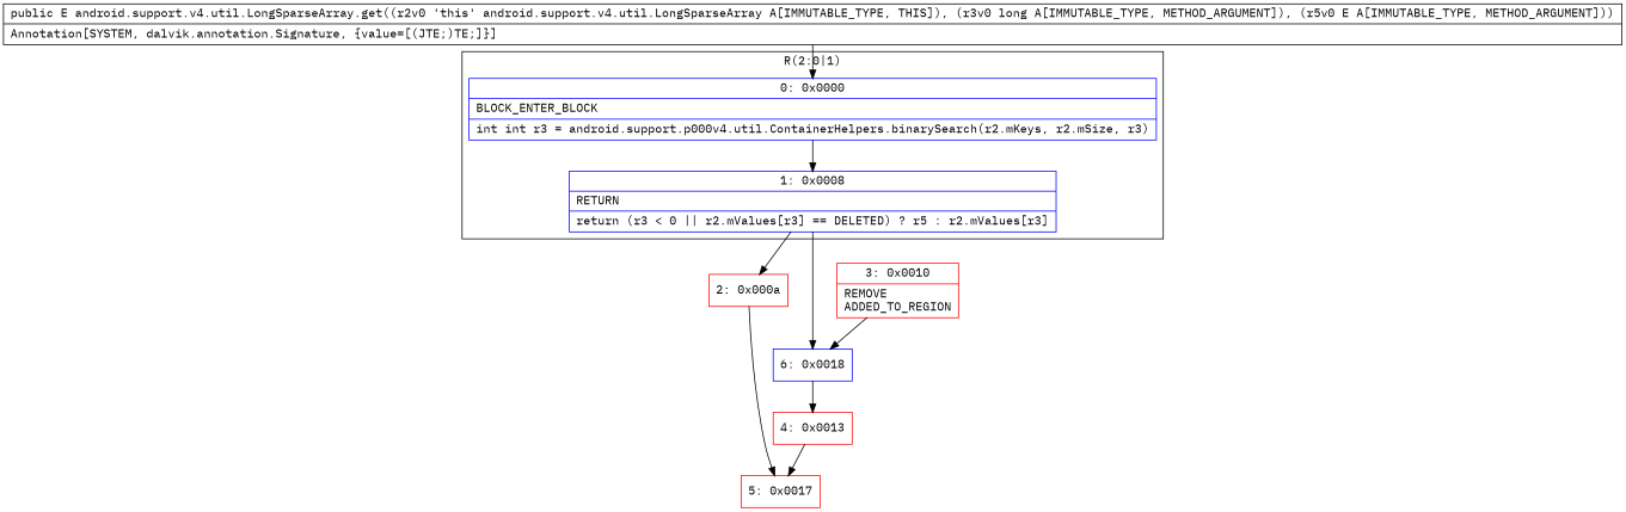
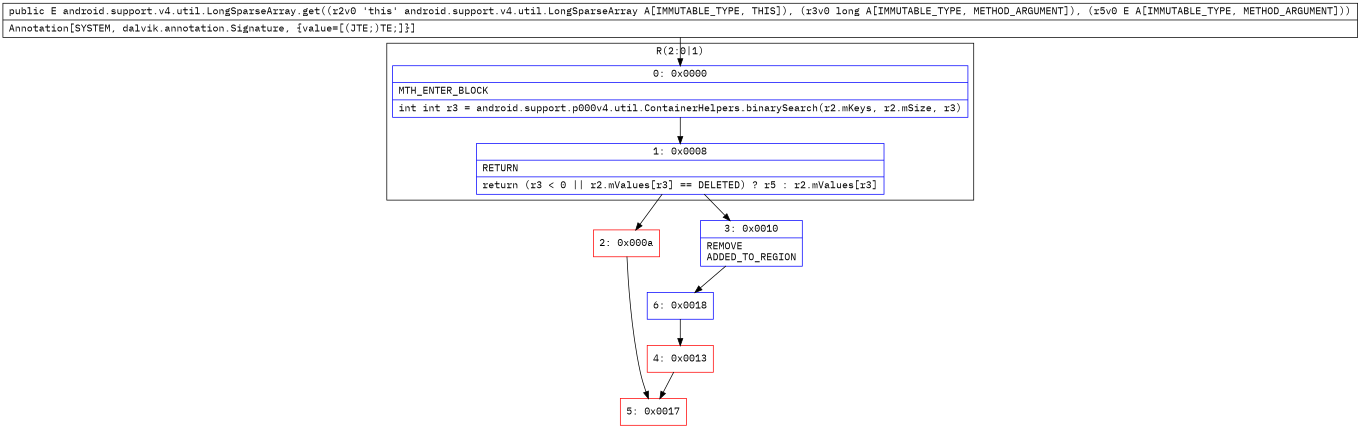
  digraph {
    fontname="IBM Plex Mono"
    node [color=red fontname="IBM Plex Mono" shape=record]
    edge [fontname="IBM Plex Mono"]
-   n1 [color=blue label="{0\:\ 0x0000|BLOCK_ENTER_BLOCK\l|int int r3 = android.support.p000v4.util.ContainerHelpers.binarySearch(r2.mKeys, r2.mSize, r3)\l}"]
+   n1 [color=blue label="{0\:\ 0x0000|MTH_ENTER_BLOCK\l|int int r3 = android.support.p000v4.util.ContainerHelpers.binarySearch(r2.mKeys, r2.mSize, r3)\l}"]
    n2 [color=blue label="{1\:\ 0x0008|RETURN\l|return (r3 \< 0 \|\| r2.mValues[r3] == DELETED) ? r5 : r2.mValues[r3]\l}"]
    n3 [label="{2\:\ 0x000a}"]
    n4 [color=blue label="{6\:\ 0x0018}"]
    n5 [label="{5\:\ 0x0017}"]
    n6 [label="{4\:\ 0x0013}"]
-   n7 [label="{3\:\ 0x0010|REMOVE\lADDED_TO_REGION\l}"]
+   n7 [color=blue label="{3\:\ 0x0010|REMOVE\lADDED_TO_REGION\l}"]
    n8 [label="{public E android.support.v4.util.LongSparseArray.get((r2v0 'this' android.support.v4.util.LongSparseArray A[IMMUTABLE_TYPE, THIS]), (r3v0 long A[IMMUTABLE_TYPE, METHOD_ARGUMENT]), (r5v0 E A[IMMUTABLE_TYPE, METHOD_ARGUMENT]))  | Annotation[SYSTEM, dalvik.annotation.Signature, \{value=[(JTE;)TE;]\}]\l}" color=""]
    subgraph cluster_1 {
      label="R(2:0|1)"
      n1
      n2
    }
    n1 -> n2
    n2 -> n3
-   n2 -> n4
+   n2 -> n7
    n3 -> n5
    n4 -> n6
    n6 -> n5
    n7 -> n4
    n8 -> n1
  }
